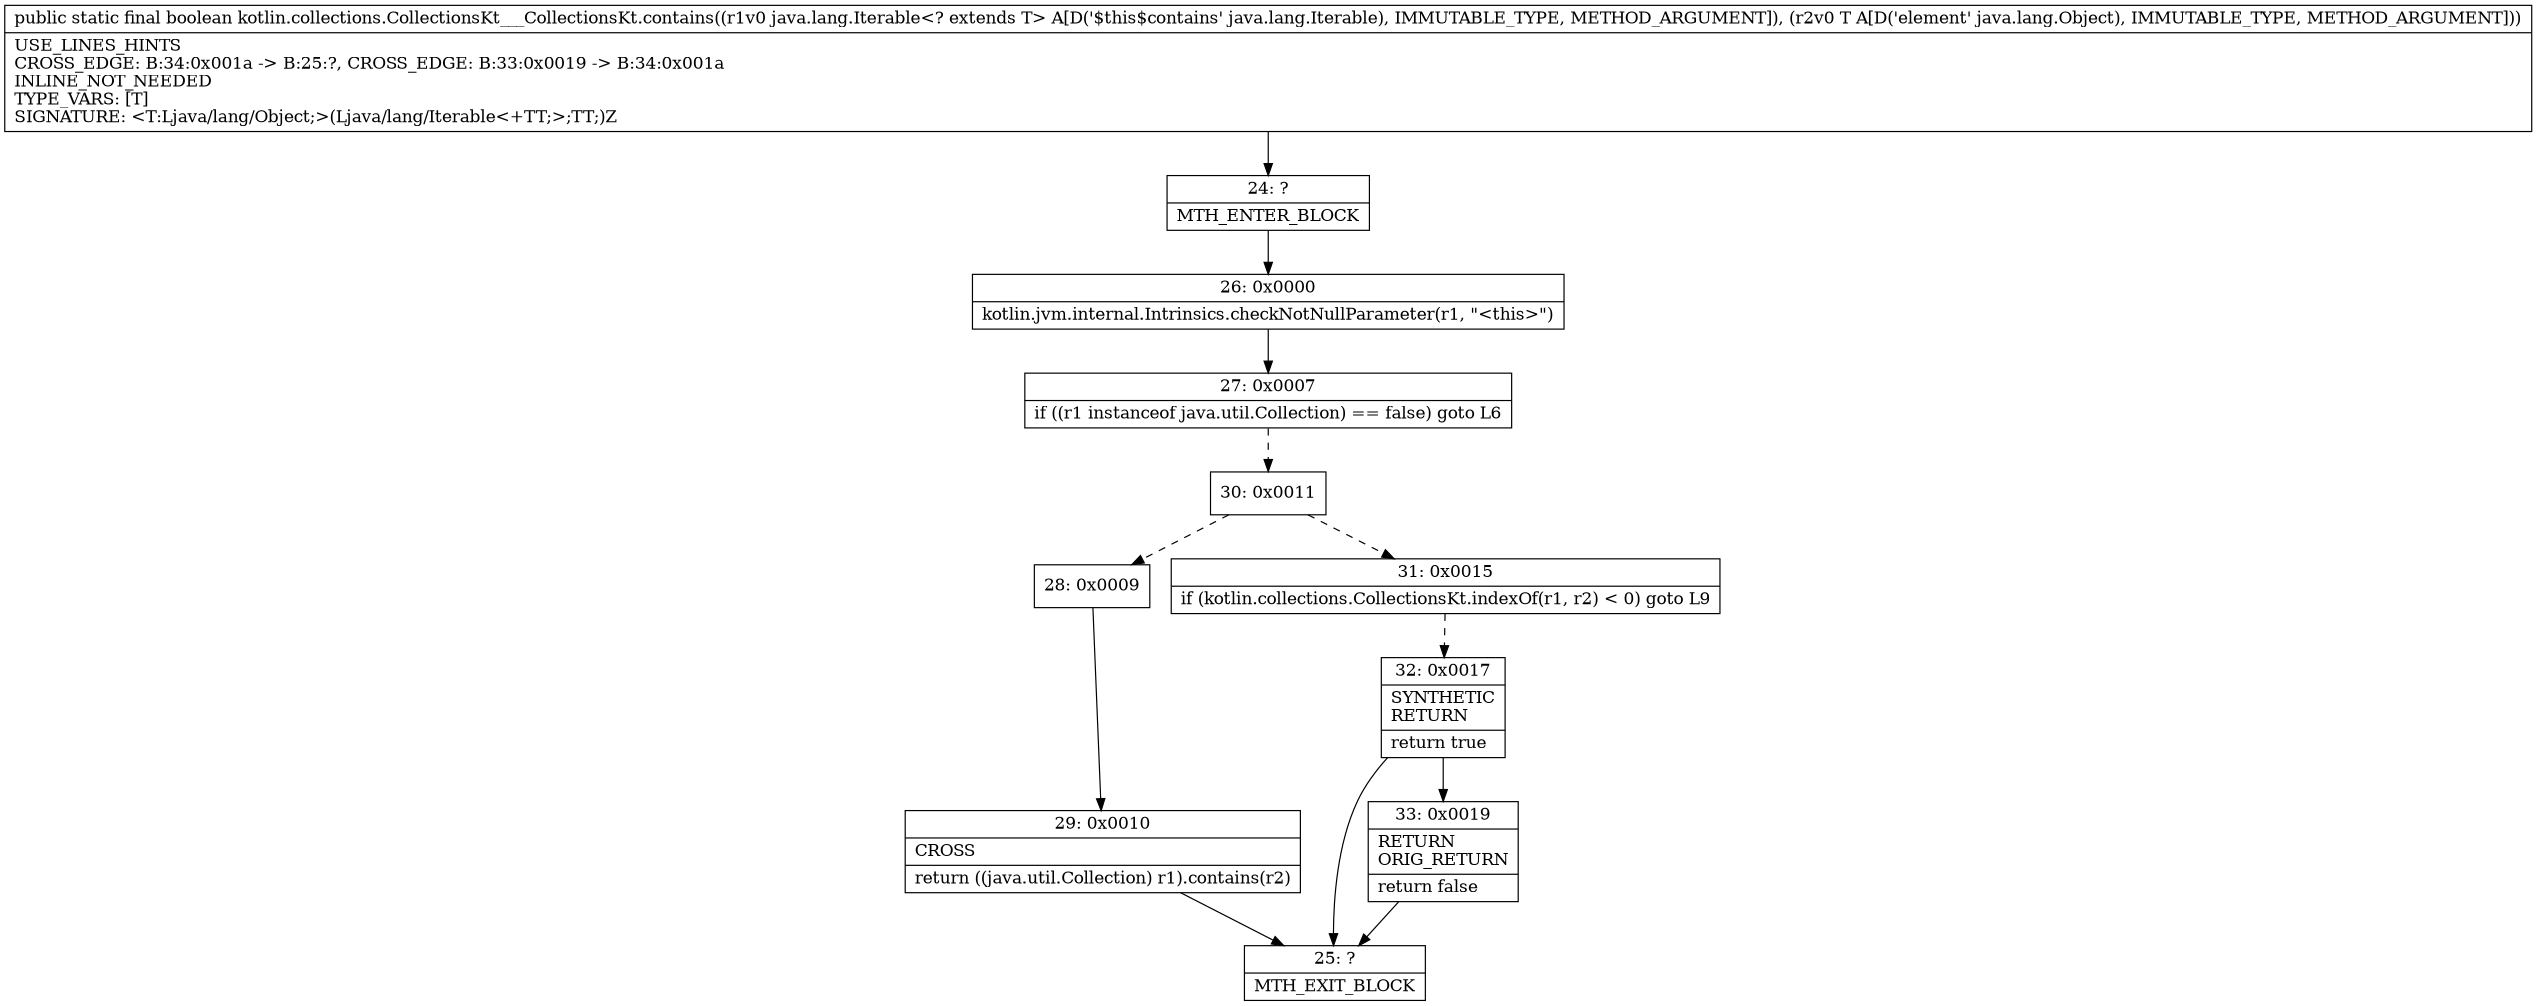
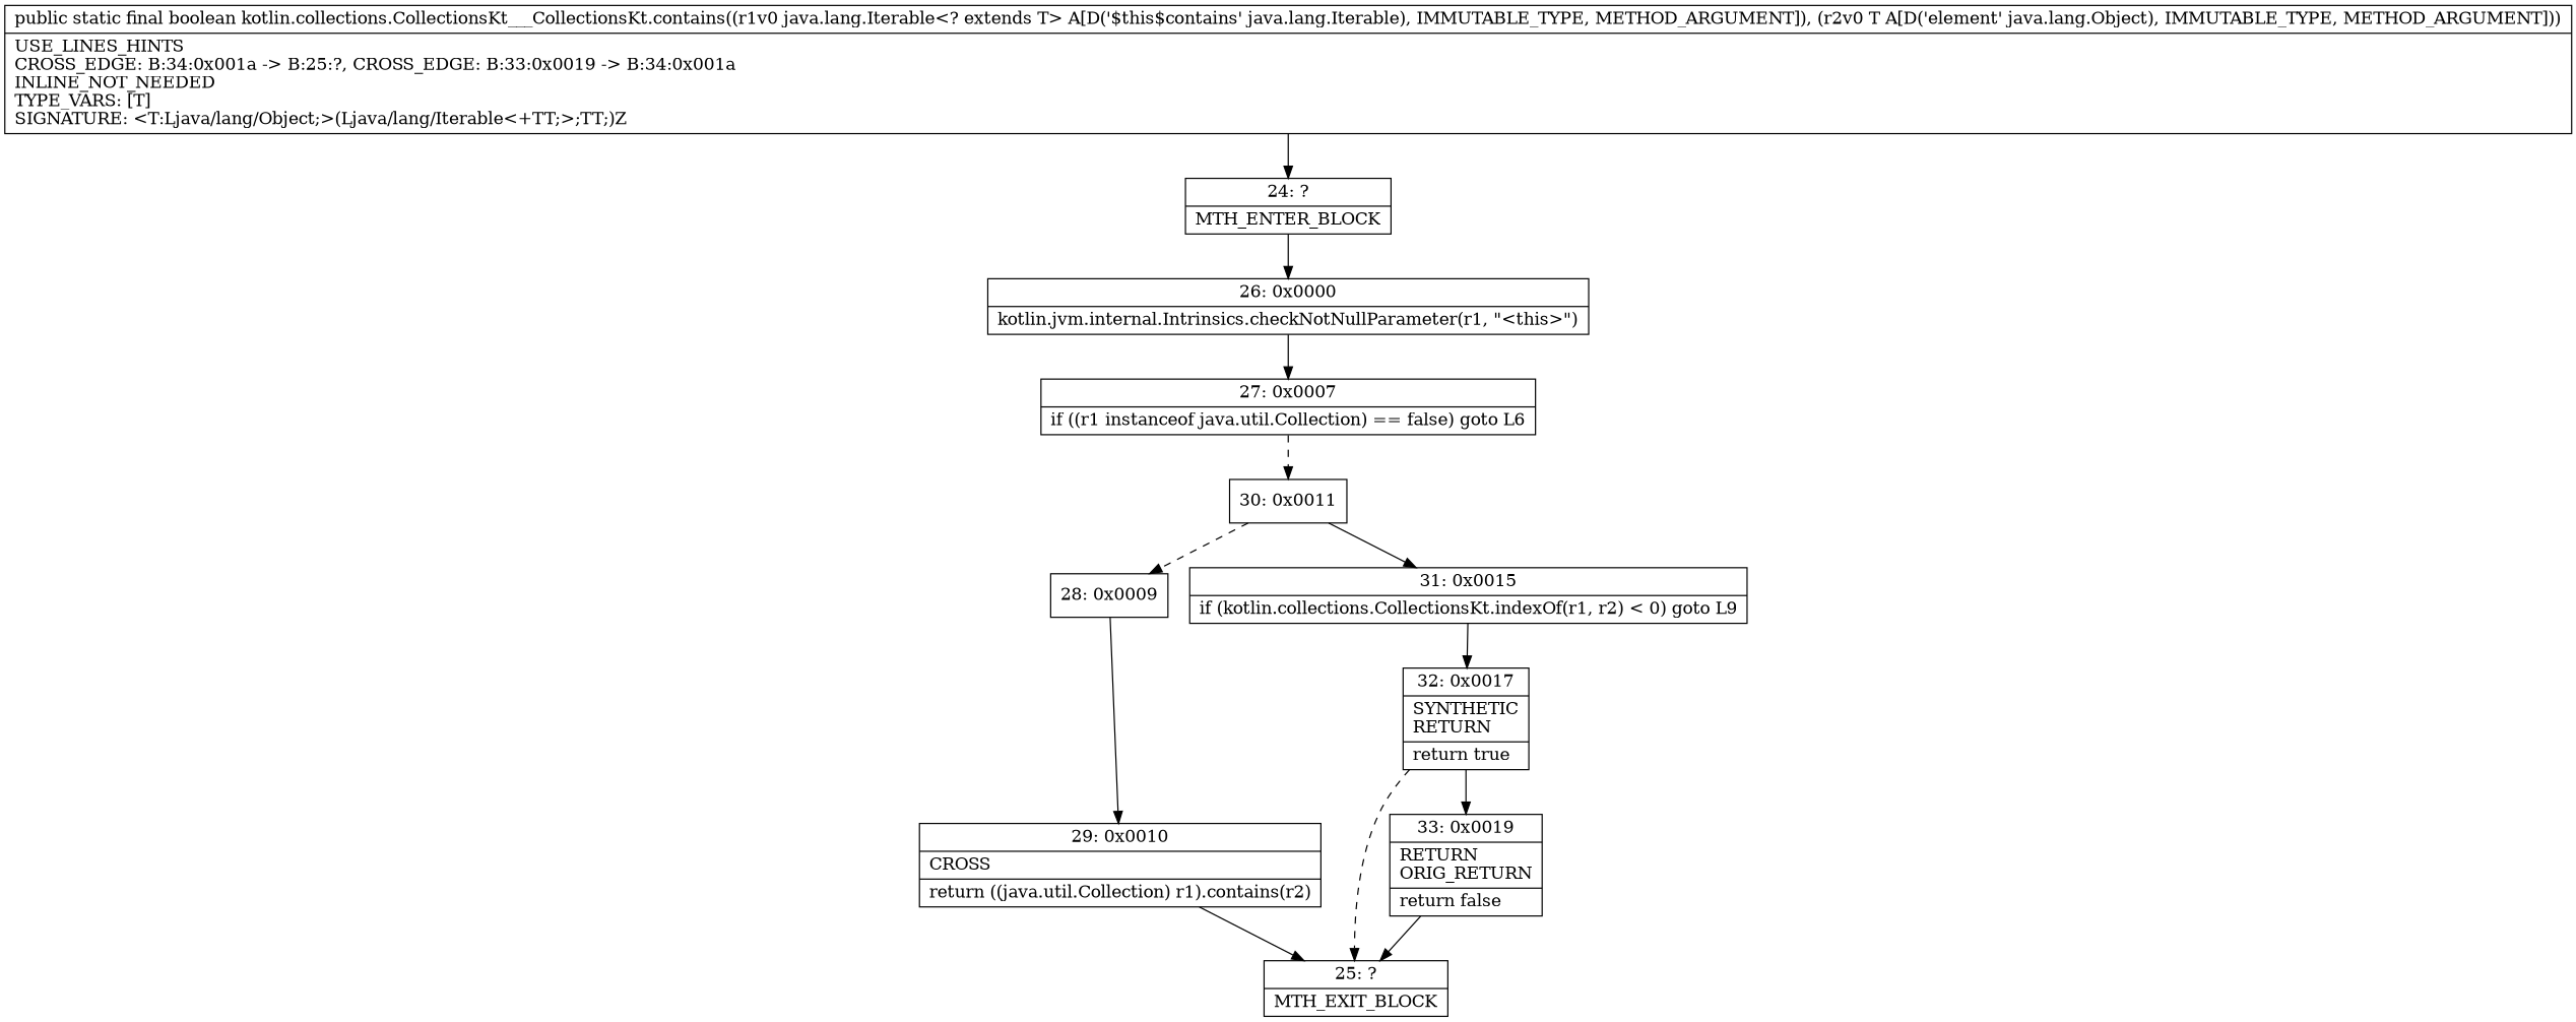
  digraph {
    node [shape=record]
    n1 [label="{24\:\ ?|MTH_ENTER_BLOCK\l}"]
    n2 [label="{26\:\ 0x0000|kotlin.jvm.internal.Intrinsics.checkNotNullParameter(r1, \"\<this\>\")\l}"]
    n3 [label="{27\:\ 0x0007|if ((r1 instanceof java.util.Collection) == false) goto L6\l}"]
    n4 [label="{30\:\ 0x0011}"]
    n5 [label="{28\:\ 0x0009}"]
    n6 [label="{29\:\ 0x0010|CROSS\l|return ((java.util.Collection) r1).contains(r2)\l}"]
    n7 [label="{31\:\ 0x0015|if (kotlin.collections.CollectionsKt.indexOf(r1, r2) \< 0) goto L9\l}"]
    n8 [label="{25\:\ ?|MTH_EXIT_BLOCK\l}"]
    n9 [label="{32\:\ 0x0017|SYNTHETIC\lRETURN\l|return true\l}"]
    n10 [label="{33\:\ 0x0019|RETURN\lORIG_RETURN\l|return false\l}"]
    n11 [label="{public static final boolean kotlin.collections.CollectionsKt___CollectionsKt.contains((r1v0 java.lang.Iterable\<? extends T\> A[D('$this$contains' java.lang.Iterable), IMMUTABLE_TYPE, METHOD_ARGUMENT]), (r2v0 T A[D('element' java.lang.Object), IMMUTABLE_TYPE, METHOD_ARGUMENT]))  | USE_LINES_HINTS\lCROSS_EDGE: B:34:0x001a \-\> B:25:?, CROSS_EDGE: B:33:0x0019 \-\> B:34:0x001a\lINLINE_NOT_NEEDED\lTYPE_VARS: [T]\lSIGNATURE: \<T:Ljava\/lang\/Object;\>(Ljava\/lang\/Iterable\<+TT;\>;TT;)Z\l}"]
    n1 -> n2
    n2 -> n3
    n3 -> n4 [style=dashed]
    n4 -> n5 [style=dashed]
-   n4 -> n7 [style=dashed]
+   n4 -> n7
    n5 -> n6
    n6 -> n8
-   n7 -> n9 [style=dashed]
-   n9 -> n8
+   n7 -> n9 [style=solid]
+   n9 -> n8 [style=dashed]
    n9 -> n10
    n10 -> n8
    n11 -> n1
  }
